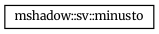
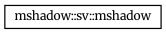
  digraph {
    rankdir=LR
    fontname=Merriweather
-   n1 [color=black fillcolor=white fontname=Merriweather fontsize=10 height=0.2 label="mshadow::sv::minusto" shape=record style=filled width=0.4]
+   n1 [color=black fillcolor=white fontname=Merriweather fontsize=10 height=0.2 label="mshadow::sv::mshadow" shape=record style=filled width=0.4]
  }
